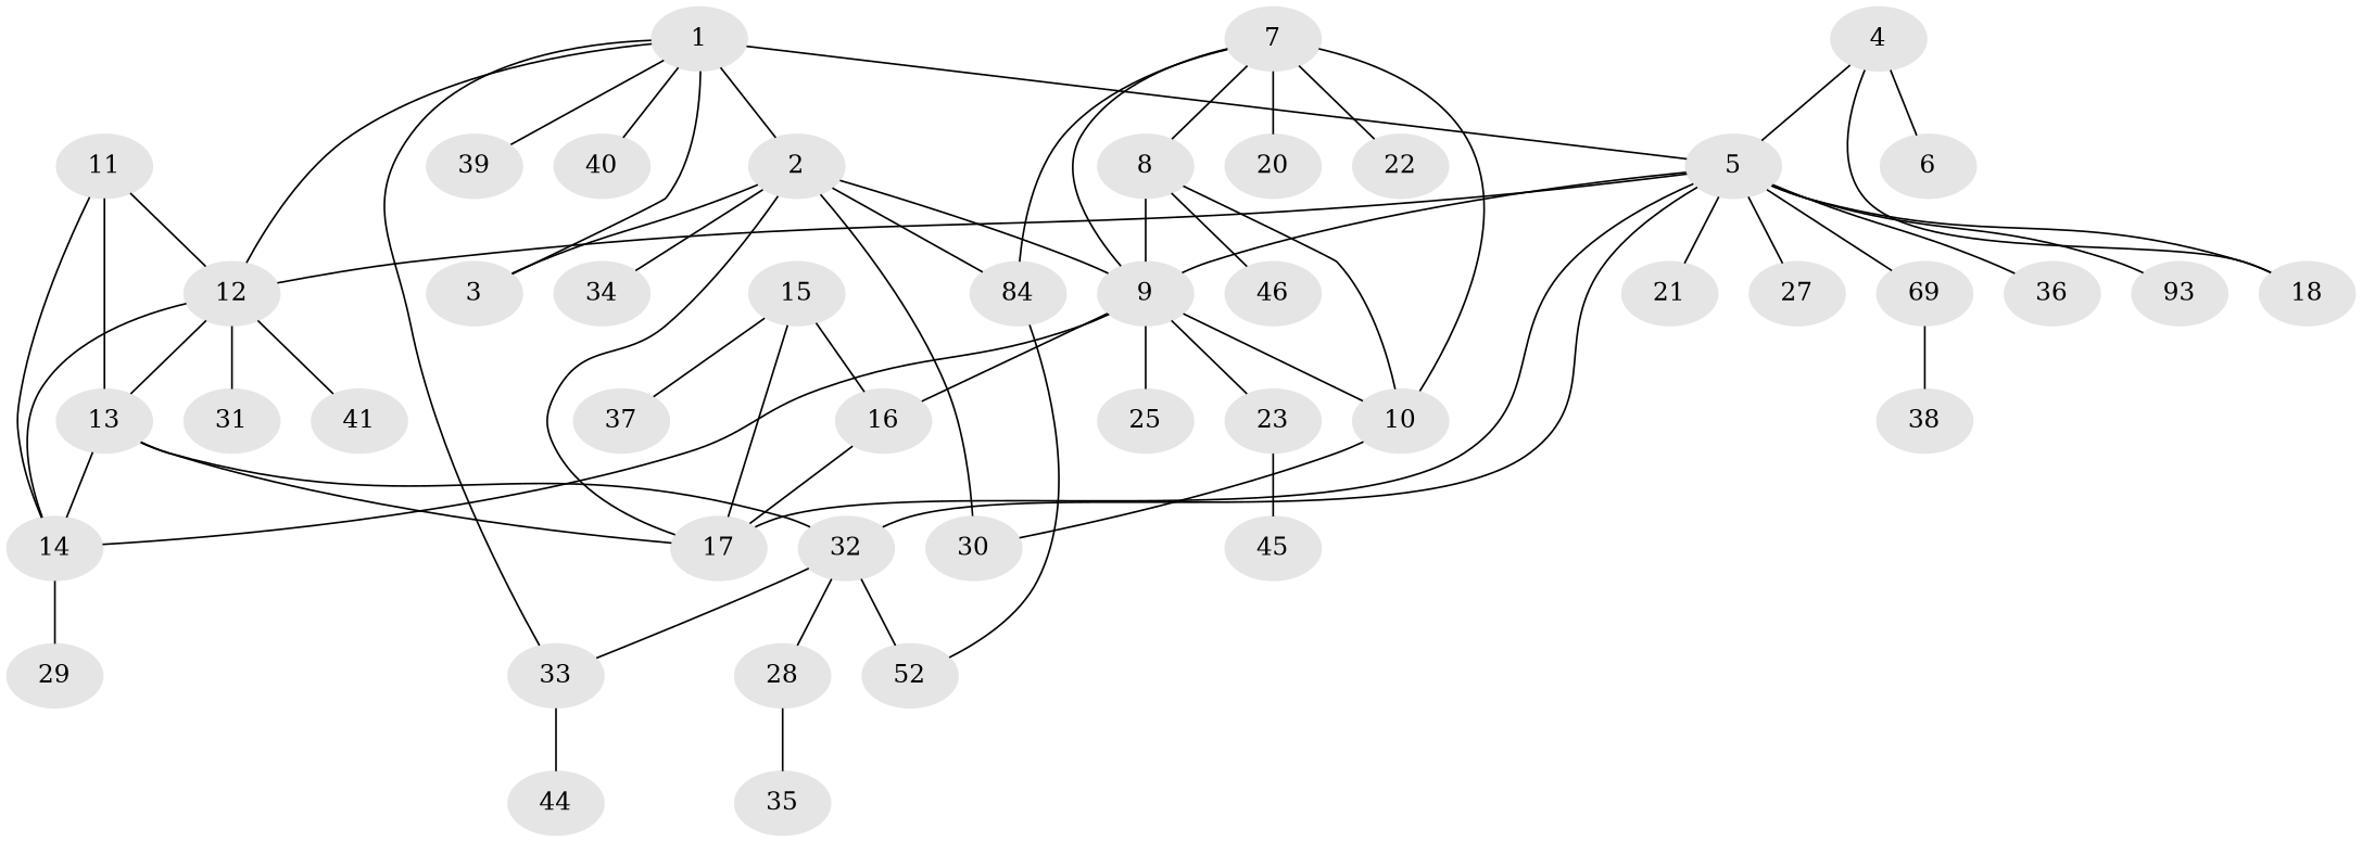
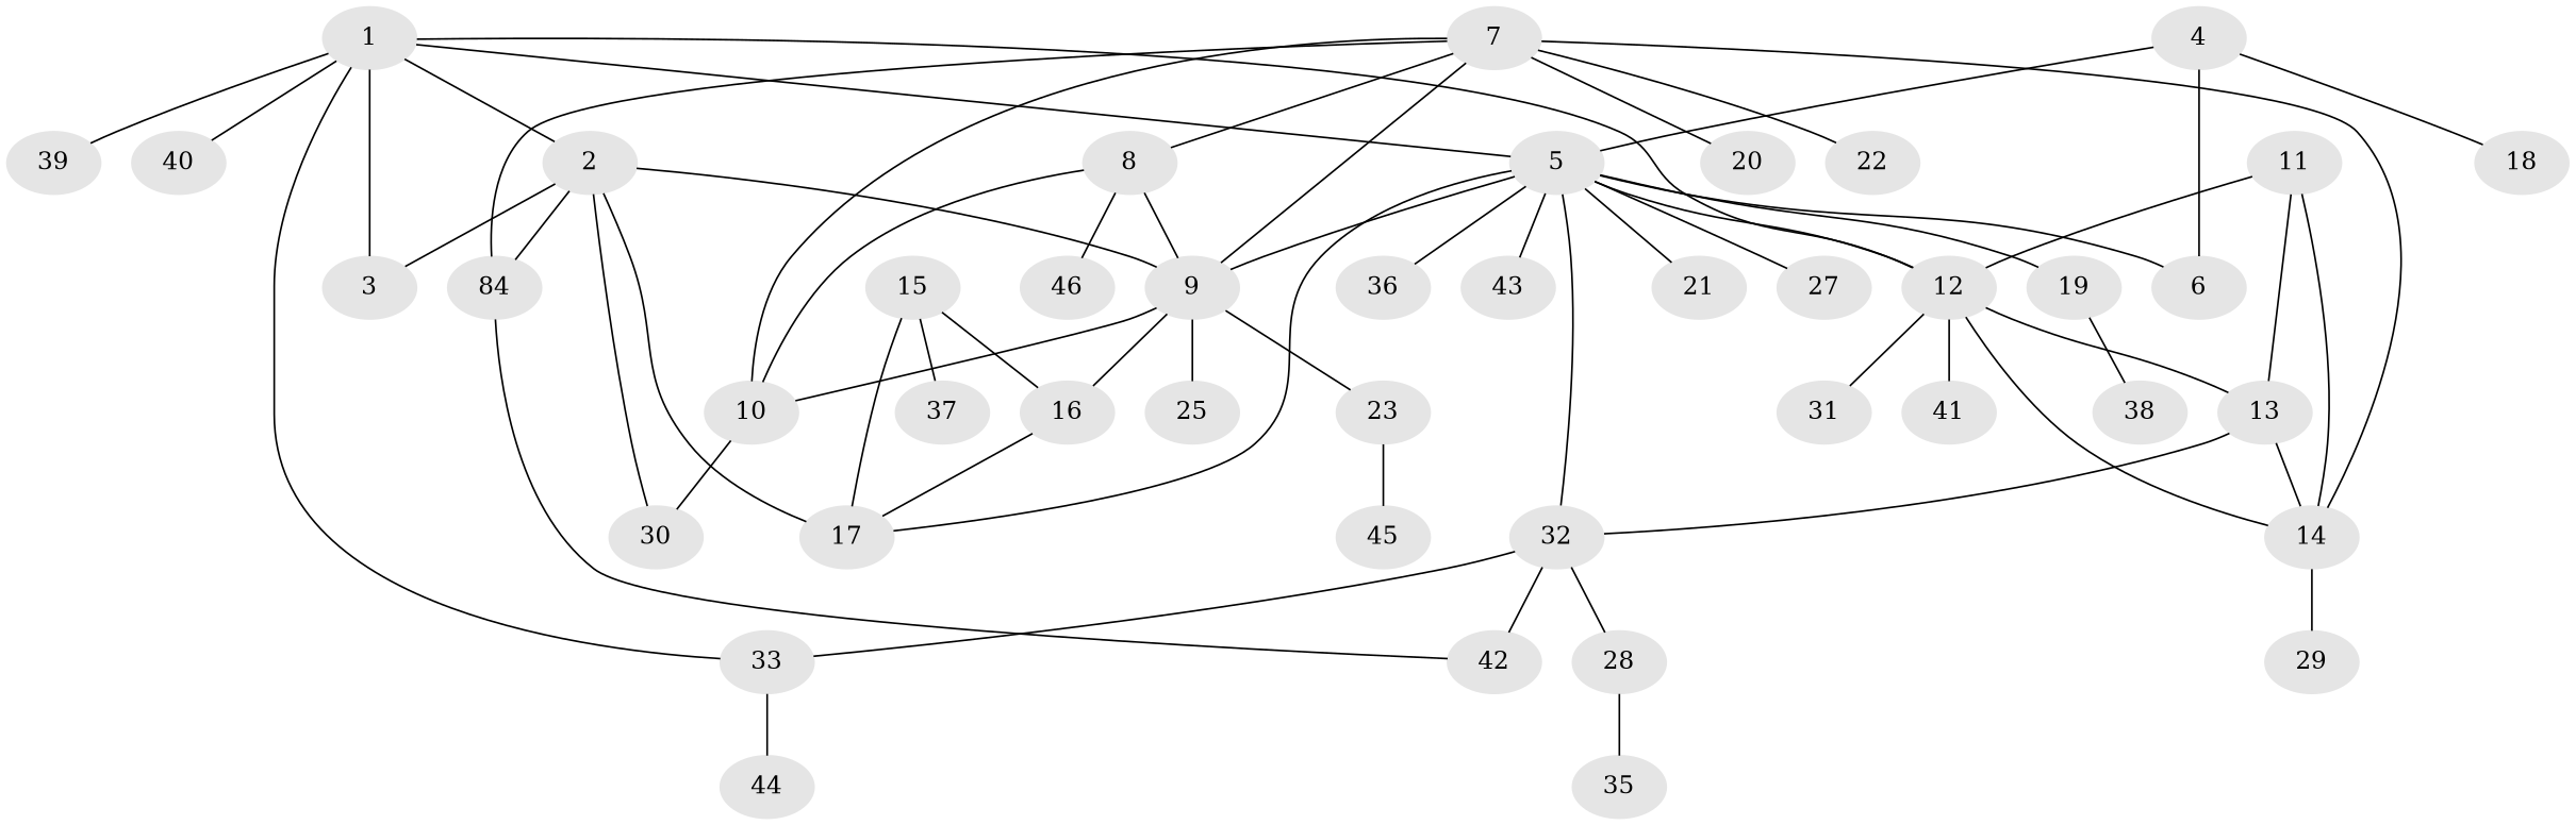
  graph {
    node [color=gray90 style=filled]
    edge [weight=1.0]
    1
    2
    3
    5
    12
    33
    39
    40
    9
    17
    n11 [label=84]
    30
-   34
    6
-   19 [label=69]
+   19
    21
    27
    32
    36
-   43 [label=93]
+   43
    14
    13
    31
    41
    44
    10
    16
    23
    25
-   42 [label=52]
+   42
    4
    18
    38
    28
    7
    8
    20
    22
    n39 [label=46]
    29
    45
    11
    15
    37
    35
    1 -- 2 [weight=2.0]
    1 -- 3 [weight=3.0]
    1 -- 5
    1 -- 12
    1 -- 33
    1 -- 39
    1 -- 40
    2 -- 3
    2 -- 9
    2 -- 17
    2 -- n11
    2 -- 30
-   2 -- 34
    5 -- 12
    5 -- 9
    5 -- 17
-   5 -- 18
+   5 -- 6
    5 -- 19
    5 -- 21
    5 -- 27
    5 -- 32
    5 -- 36
    5 -- 43
    12 -- 14
    12 -- 13
    12 -- 31
    12 -- 41
    33 -- 44
    9 -- 10
    9 -- 16
    9 -- 23
    9 -- 25 [weight=6.0]
    n11 -- 42
    19 -- 38
    32 -- 33
    32 -- 42 [weight=2.0]
    32 -- 28
    14 -- 29 [weight=3.0]
-   13 -- 17
    13 -- 32
    13 -- 14
    10 -- 30
    16 -- 17 [weight=2.0]
    23 -- 45
    4 -- 5 [weight=2.0]
    4 -- 6 [weight=3.0]
    4 -- 18
    28 -- 35
    7 -- 9
    7 -- n11
-   9 -- 14
+   7 -- 14
    7 -- 10
    7 -- 8
    7 -- 20 [weight=2.0]
    7 -- 22
    8 -- 9
    8 -- 10
    8 -- n39
    11 -- 12
    11 -- 14
    11 -- 13
    15 -- 17 [weight=3.0]
    15 -- 16
    15 -- 37
  }
